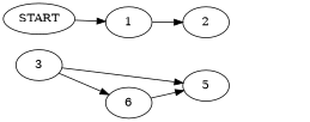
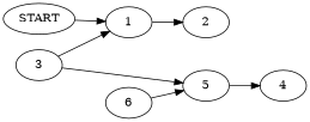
  digraph {
    rankdir=LR
    n1 [label=START]
    1
    2
    3
    5
    6
+   4
    n1 -> 1
    1 -> 2
    3 -> 5
-   3 -> 6
+   3 -> 1
+   5 -> 4
    6 -> 5
  }
